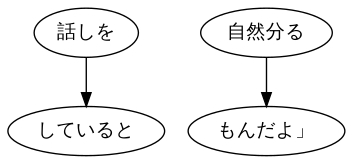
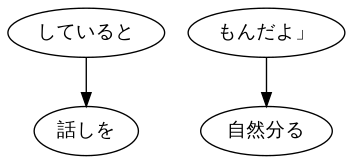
  digraph {
    fontname="Roboto Mono"
    node [fontname="Roboto Mono"]
    edge [fontname="Roboto Mono"]
    n1 [label="話しを"]
    n2 [label="していると"]
    n3 [label="自然分る"]
    n4 [label="もんだよ」"]
-   n1 -> n2
-   n3 -> n4
+   n2 -> n1
+   n4 -> n3
  }
